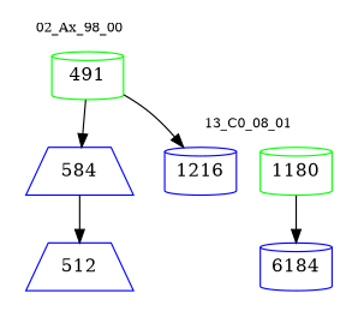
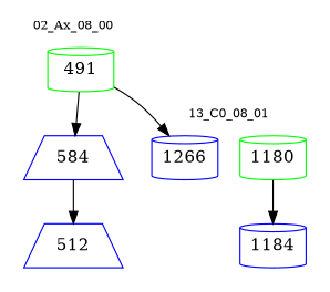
  digraph {
    node [color=blue shape=cylinder]
    edge [color=black]
    n1 [color=green label=491]
    n2 [label=584 shape=trapezium]
    n3 [label=512 shape=trapezium]
    n4 [color=green label=1180]
-   n5 [label=6184]
-   n6 [label=1216]
+   n5 [label=1184]
+   n6 [label=1266]
    subgraph cluster_1 {
      color=white
      fontsize=10
-     label="02_Ax_98_00"
+     label="02_Ax_08_00"
      n1
      n2
      n3
    }
    subgraph cluster_2 {
      color=white
      fontsize=10
      label="13_C0_08_01"
      n4
      n5
      n6
    }
    n1 -> n2
    n1 -> n6
    n2 -> n3
    n4 -> n5
  }
